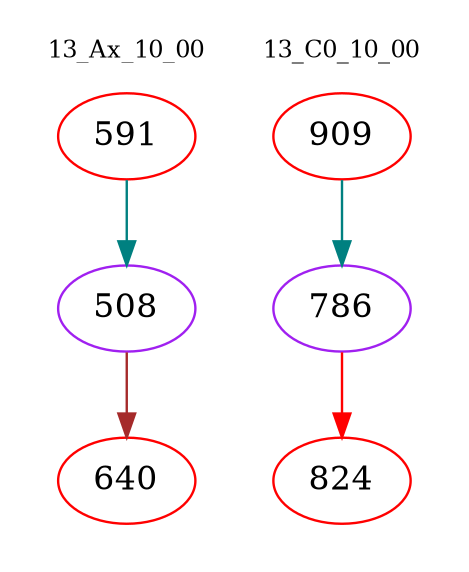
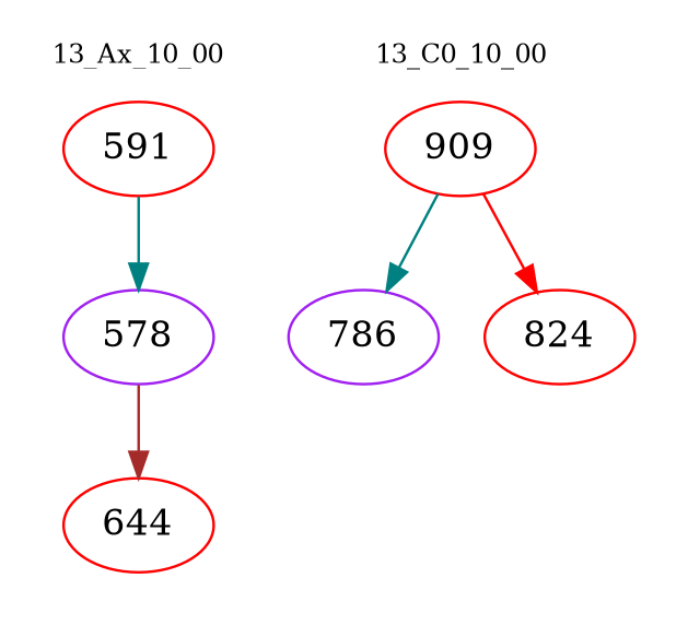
  digraph {
    node [color=red]
    edge [color=teal]
    n1 [label=591]
-   n2 [color=purple label=508]
-   n3 [label=640]
+   n2 [color=purple label=578]
+   n3 [label=644]
    n4 [label=909]
    n5 [color=purple label=786]
    n6 [label=824]
    subgraph cluster_1 {
      color=white
      fontsize=10
      label="13_Ax_10_00"
      n1
      n2
      n3
    }
    subgraph cluster_2 {
      color=white
      fontsize=10
      label="13_C0_10_00"
      n4
      n5
      n6
    }
    n1 -> n2
    n2 -> n3 [color=brown]
    n4 -> n5
-   n5 -> n6 [color=red]
+   n4 -> n6 [color=red]
  }
